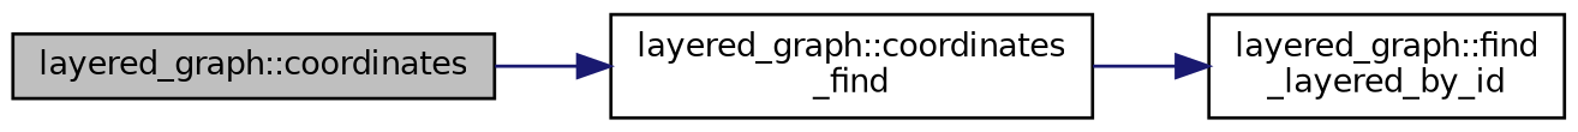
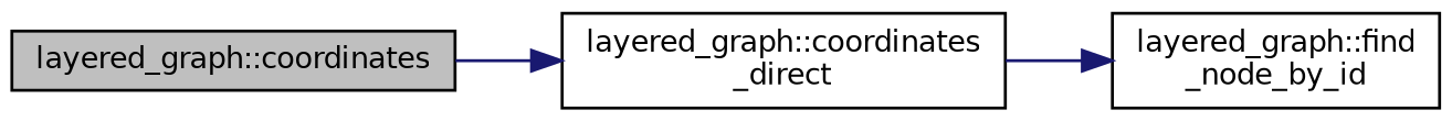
  digraph {
    rankdir=LR
    node [color=black fillcolor=white fontname=Helvetica fontsize=10 shape=record style=filled]
    edge [color=midnightblue fontname=Helvetica fontsize=10 labelfontname=Helvetica labelfontsize=10 style=solid]
    n1 [fillcolor=grey75 fontcolor=black height=0.2 label="layered_graph::coordinates" width=0.4]
-   n2 [height=0.2 label="layered_graph::coordinates\l_find" width=0.4]
-   n3 [height=0.2 label="layered_graph::find\l_layered_by_id" width=0.4]
+   n2 [height=0.2 label="layered_graph::coordinates\l_direct" width=0.4]
+   n3 [height=0.2 label="layered_graph::find\l_node_by_id" width=0.4]
    n1 -> n2
    n2 -> n3
  }
